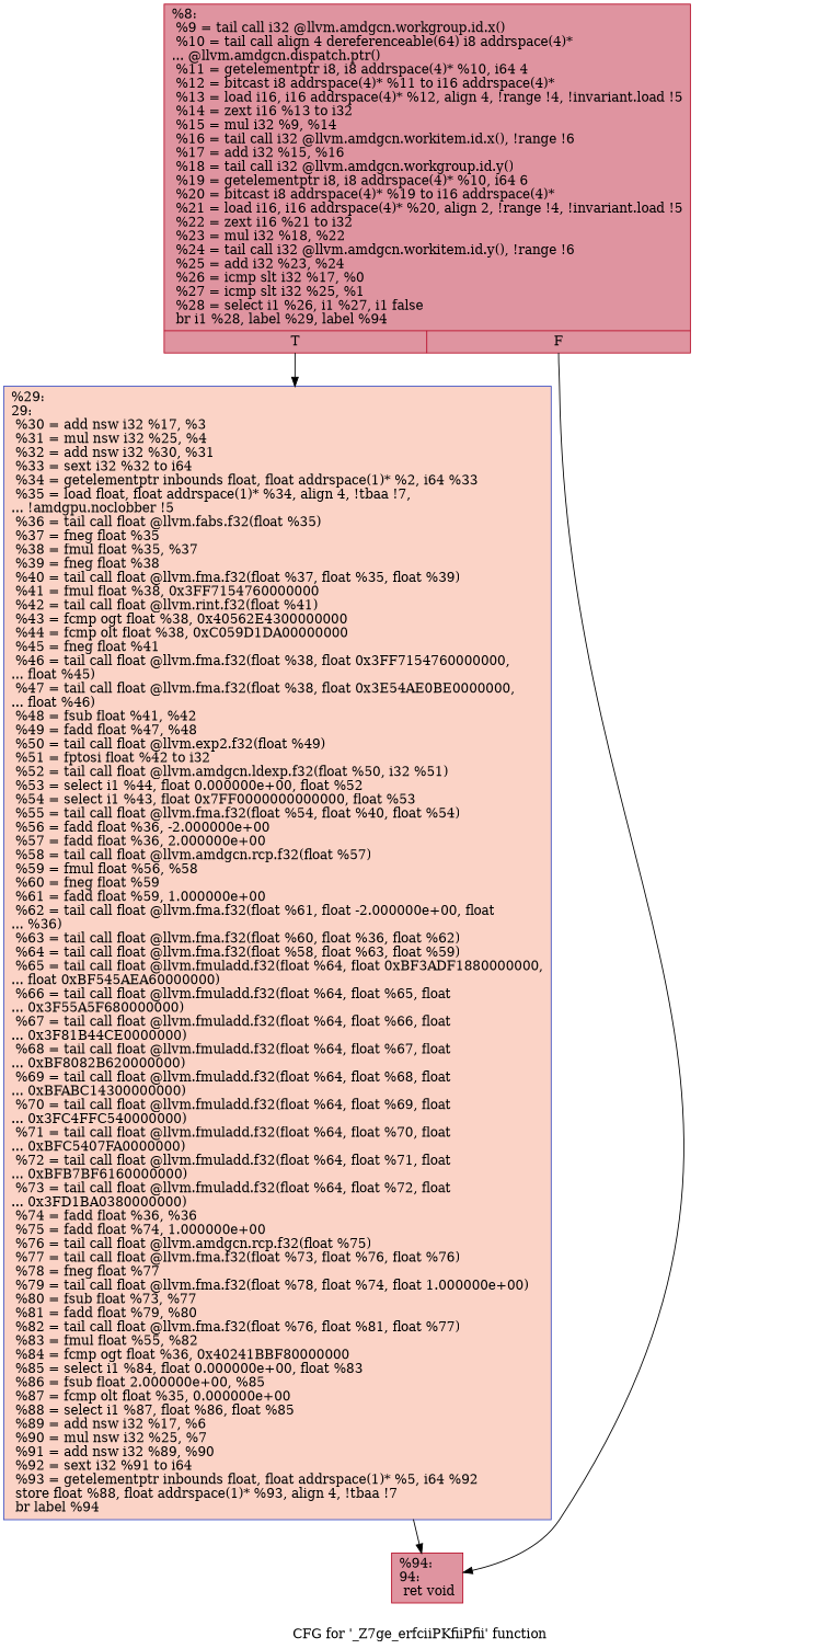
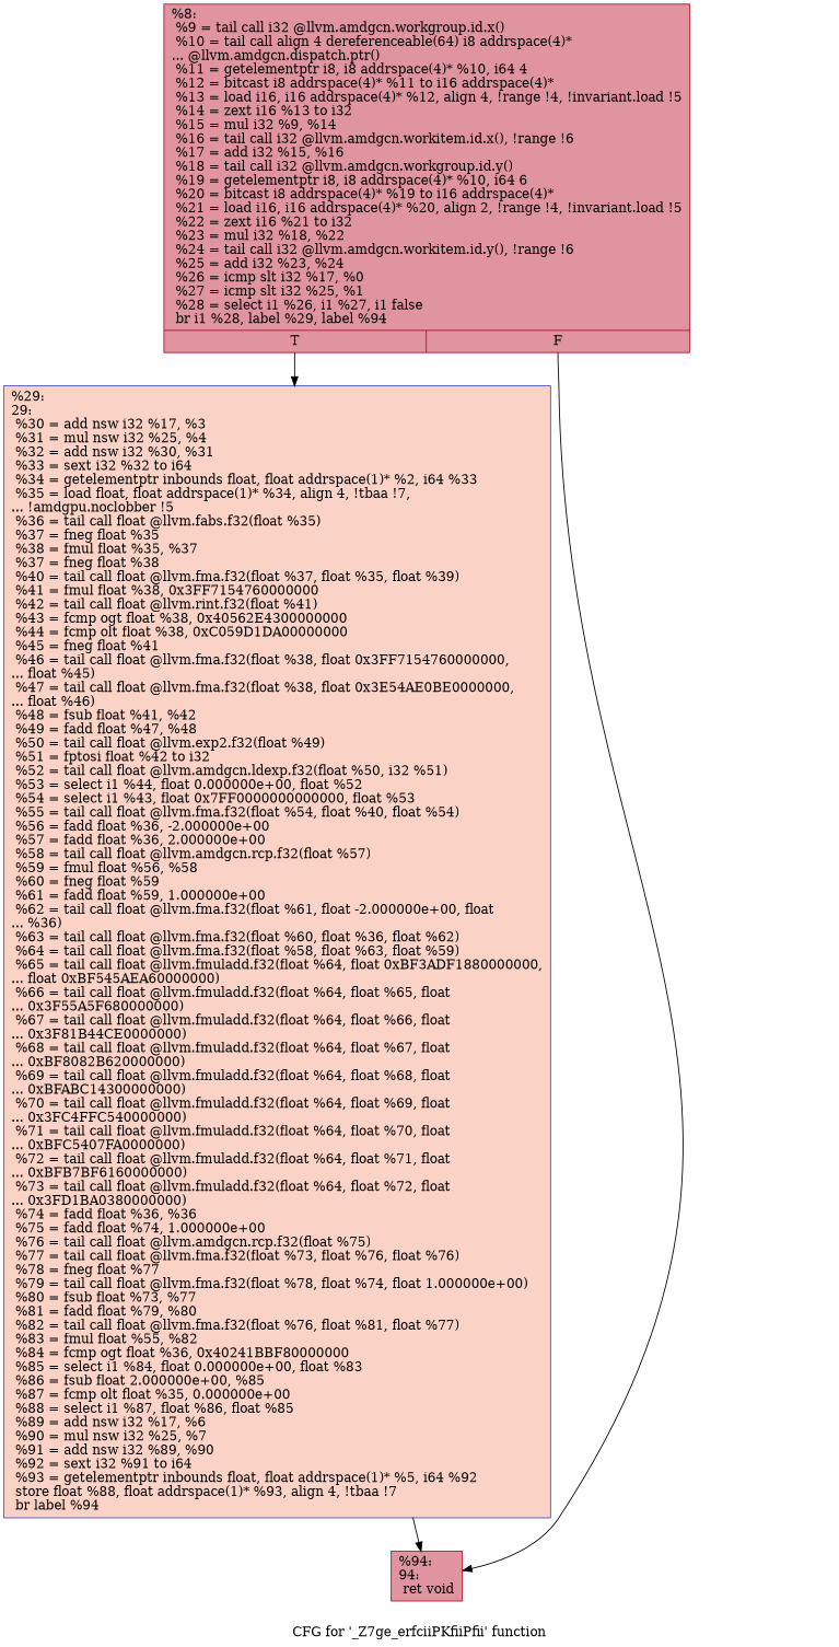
  digraph {
    label="CFG for '_Z7ge_erfciiPKfiiPfii' function"
    node [color="#b70d28ff" fillcolor="#b70d2870" shape=record style=filled]
    n1 [label="{%8:\l  %9 = tail call i32 @llvm.amdgcn.workgroup.id.x()\l  %10 = tail call align 4 dereferenceable(64) i8 addrspace(4)*\l... @llvm.amdgcn.dispatch.ptr()\l  %11 = getelementptr i8, i8 addrspace(4)* %10, i64 4\l  %12 = bitcast i8 addrspace(4)* %11 to i16 addrspace(4)*\l  %13 = load i16, i16 addrspace(4)* %12, align 4, !range !4, !invariant.load !5\l  %14 = zext i16 %13 to i32\l  %15 = mul i32 %9, %14\l  %16 = tail call i32 @llvm.amdgcn.workitem.id.x(), !range !6\l  %17 = add i32 %15, %16\l  %18 = tail call i32 @llvm.amdgcn.workgroup.id.y()\l  %19 = getelementptr i8, i8 addrspace(4)* %10, i64 6\l  %20 = bitcast i8 addrspace(4)* %19 to i16 addrspace(4)*\l  %21 = load i16, i16 addrspace(4)* %20, align 2, !range !4, !invariant.load !5\l  %22 = zext i16 %21 to i32\l  %23 = mul i32 %18, %22\l  %24 = tail call i32 @llvm.amdgcn.workitem.id.y(), !range !6\l  %25 = add i32 %23, %24\l  %26 = icmp slt i32 %17, %0\l  %27 = icmp slt i32 %25, %1\l  %28 = select i1 %26, i1 %27, i1 false\l  br i1 %28, label %29, label %94\l|{<s0>T|<s1>F}}"]
-   n2 [color="#3d50c3ff" fillcolor="#f59c7d70" label="{%29:\l29:                                               \l  %30 = add nsw i32 %17, %3\l  %31 = mul nsw i32 %25, %4\l  %32 = add nsw i32 %30, %31\l  %33 = sext i32 %32 to i64\l  %34 = getelementptr inbounds float, float addrspace(1)* %2, i64 %33\l  %35 = load float, float addrspace(1)* %34, align 4, !tbaa !7,\l... !amdgpu.noclobber !5\l  %36 = tail call float @llvm.fabs.f32(float %35)\l  %37 = fneg float %35\l  %38 = fmul float %35, %37\l  %39 = fneg float %38\l  %40 = tail call float @llvm.fma.f32(float %37, float %35, float %39)\l  %41 = fmul float %38, 0x3FF7154760000000\l  %42 = tail call float @llvm.rint.f32(float %41)\l  %43 = fcmp ogt float %38, 0x40562E4300000000\l  %44 = fcmp olt float %38, 0xC059D1DA00000000\l  %45 = fneg float %41\l  %46 = tail call float @llvm.fma.f32(float %38, float 0x3FF7154760000000,\l... float %45)\l  %47 = tail call float @llvm.fma.f32(float %38, float 0x3E54AE0BE0000000,\l... float %46)\l  %48 = fsub float %41, %42\l  %49 = fadd float %47, %48\l  %50 = tail call float @llvm.exp2.f32(float %49)\l  %51 = fptosi float %42 to i32\l  %52 = tail call float @llvm.amdgcn.ldexp.f32(float %50, i32 %51)\l  %53 = select i1 %44, float 0.000000e+00, float %52\l  %54 = select i1 %43, float 0x7FF0000000000000, float %53\l  %55 = tail call float @llvm.fma.f32(float %54, float %40, float %54)\l  %56 = fadd float %36, -2.000000e+00\l  %57 = fadd float %36, 2.000000e+00\l  %58 = tail call float @llvm.amdgcn.rcp.f32(float %57)\l  %59 = fmul float %56, %58\l  %60 = fneg float %59\l  %61 = fadd float %59, 1.000000e+00\l  %62 = tail call float @llvm.fma.f32(float %61, float -2.000000e+00, float\l... %36)\l  %63 = tail call float @llvm.fma.f32(float %60, float %36, float %62)\l  %64 = tail call float @llvm.fma.f32(float %58, float %63, float %59)\l  %65 = tail call float @llvm.fmuladd.f32(float %64, float 0xBF3ADF1880000000,\l... float 0xBF545AEA60000000)\l  %66 = tail call float @llvm.fmuladd.f32(float %64, float %65, float\l... 0x3F55A5F680000000)\l  %67 = tail call float @llvm.fmuladd.f32(float %64, float %66, float\l... 0x3F81B44CE0000000)\l  %68 = tail call float @llvm.fmuladd.f32(float %64, float %67, float\l... 0xBF8082B620000000)\l  %69 = tail call float @llvm.fmuladd.f32(float %64, float %68, float\l... 0xBFABC14300000000)\l  %70 = tail call float @llvm.fmuladd.f32(float %64, float %69, float\l... 0x3FC4FFC540000000)\l  %71 = tail call float @llvm.fmuladd.f32(float %64, float %70, float\l... 0xBFC5407FA0000000)\l  %72 = tail call float @llvm.fmuladd.f32(float %64, float %71, float\l... 0xBFB7BF6160000000)\l  %73 = tail call float @llvm.fmuladd.f32(float %64, float %72, float\l... 0x3FD1BA0380000000)\l  %74 = fadd float %36, %36\l  %75 = fadd float %74, 1.000000e+00\l  %76 = tail call float @llvm.amdgcn.rcp.f32(float %75)\l  %77 = tail call float @llvm.fma.f32(float %73, float %76, float %76)\l  %78 = fneg float %77\l  %79 = tail call float @llvm.fma.f32(float %78, float %74, float 1.000000e+00)\l  %80 = fsub float %73, %77\l  %81 = fadd float %79, %80\l  %82 = tail call float @llvm.fma.f32(float %76, float %81, float %77)\l  %83 = fmul float %55, %82\l  %84 = fcmp ogt float %36, 0x40241BBF80000000\l  %85 = select i1 %84, float 0.000000e+00, float %83\l  %86 = fsub float 2.000000e+00, %85\l  %87 = fcmp olt float %35, 0.000000e+00\l  %88 = select i1 %87, float %86, float %85\l  %89 = add nsw i32 %17, %6\l  %90 = mul nsw i32 %25, %7\l  %91 = add nsw i32 %89, %90\l  %92 = sext i32 %91 to i64\l  %93 = getelementptr inbounds float, float addrspace(1)* %5, i64 %92\l  store float %88, float addrspace(1)* %93, align 4, !tbaa !7\l  br label %94\l}"]
+   n2 [color="#3d50c3ff" fillcolor="#f59c7d70" label="{%29:\l29:                                               \l  %30 = add nsw i32 %17, %3\l  %31 = mul nsw i32 %25, %4\l  %32 = add nsw i32 %30, %31\l  %33 = sext i32 %32 to i64\l  %34 = getelementptr inbounds float, float addrspace(1)* %2, i64 %33\l  %35 = load float, float addrspace(1)* %34, align 4, !tbaa !7,\l... !amdgpu.noclobber !5\l  %36 = tail call float @llvm.fabs.f32(float %35)\l  %37 = fneg float %35\l  %38 = fmul float %35, %37\l  %37 = fneg float %38\l  %40 = tail call float @llvm.fma.f32(float %37, float %35, float %39)\l  %41 = fmul float %38, 0x3FF7154760000000\l  %42 = tail call float @llvm.rint.f32(float %41)\l  %43 = fcmp ogt float %38, 0x40562E4300000000\l  %44 = fcmp olt float %38, 0xC059D1DA00000000\l  %45 = fneg float %41\l  %46 = tail call float @llvm.fma.f32(float %38, float 0x3FF7154760000000,\l... float %45)\l  %47 = tail call float @llvm.fma.f32(float %38, float 0x3E54AE0BE0000000,\l... float %46)\l  %48 = fsub float %41, %42\l  %49 = fadd float %47, %48\l  %50 = tail call float @llvm.exp2.f32(float %49)\l  %51 = fptosi float %42 to i32\l  %52 = tail call float @llvm.amdgcn.ldexp.f32(float %50, i32 %51)\l  %53 = select i1 %44, float 0.000000e+00, float %52\l  %54 = select i1 %43, float 0x7FF0000000000000, float %53\l  %55 = tail call float @llvm.fma.f32(float %54, float %40, float %54)\l  %56 = fadd float %36, -2.000000e+00\l  %57 = fadd float %36, 2.000000e+00\l  %58 = tail call float @llvm.amdgcn.rcp.f32(float %57)\l  %59 = fmul float %56, %58\l  %60 = fneg float %59\l  %61 = fadd float %59, 1.000000e+00\l  %62 = tail call float @llvm.fma.f32(float %61, float -2.000000e+00, float\l... %36)\l  %63 = tail call float @llvm.fma.f32(float %60, float %36, float %62)\l  %64 = tail call float @llvm.fma.f32(float %58, float %63, float %59)\l  %65 = tail call float @llvm.fmuladd.f32(float %64, float 0xBF3ADF1880000000,\l... float 0xBF545AEA60000000)\l  %66 = tail call float @llvm.fmuladd.f32(float %64, float %65, float\l... 0x3F55A5F680000000)\l  %67 = tail call float @llvm.fmuladd.f32(float %64, float %66, float\l... 0x3F81B44CE0000000)\l  %68 = tail call float @llvm.fmuladd.f32(float %64, float %67, float\l... 0xBF8082B620000000)\l  %69 = tail call float @llvm.fmuladd.f32(float %64, float %68, float\l... 0xBFABC14300000000)\l  %70 = tail call float @llvm.fmuladd.f32(float %64, float %69, float\l... 0x3FC4FFC540000000)\l  %71 = tail call float @llvm.fmuladd.f32(float %64, float %70, float\l... 0xBFC5407FA0000000)\l  %72 = tail call float @llvm.fmuladd.f32(float %64, float %71, float\l... 0xBFB7BF6160000000)\l  %73 = tail call float @llvm.fmuladd.f32(float %64, float %72, float\l... 0x3FD1BA0380000000)\l  %74 = fadd float %36, %36\l  %75 = fadd float %74, 1.000000e+00\l  %76 = tail call float @llvm.amdgcn.rcp.f32(float %75)\l  %77 = tail call float @llvm.fma.f32(float %73, float %76, float %76)\l  %78 = fneg float %77\l  %79 = tail call float @llvm.fma.f32(float %78, float %74, float 1.000000e+00)\l  %80 = fsub float %73, %77\l  %81 = fadd float %79, %80\l  %82 = tail call float @llvm.fma.f32(float %76, float %81, float %77)\l  %83 = fmul float %55, %82\l  %84 = fcmp ogt float %36, 0x40241BBF80000000\l  %85 = select i1 %84, float 0.000000e+00, float %83\l  %86 = fsub float 2.000000e+00, %85\l  %87 = fcmp olt float %35, 0.000000e+00\l  %88 = select i1 %87, float %86, float %85\l  %89 = add nsw i32 %17, %6\l  %90 = mul nsw i32 %25, %7\l  %91 = add nsw i32 %89, %90\l  %92 = sext i32 %91 to i64\l  %93 = getelementptr inbounds float, float addrspace(1)* %5, i64 %92\l  store float %88, float addrspace(1)* %93, align 4, !tbaa !7\l  br label %94\l}"]
    n3 [label="{%94:\l94:                                               \l  ret void\l}"]
    n1 -> n2 [tailport=s0]
    n1 -> n3 [tailport=s1]
    n2 -> n3
  }
